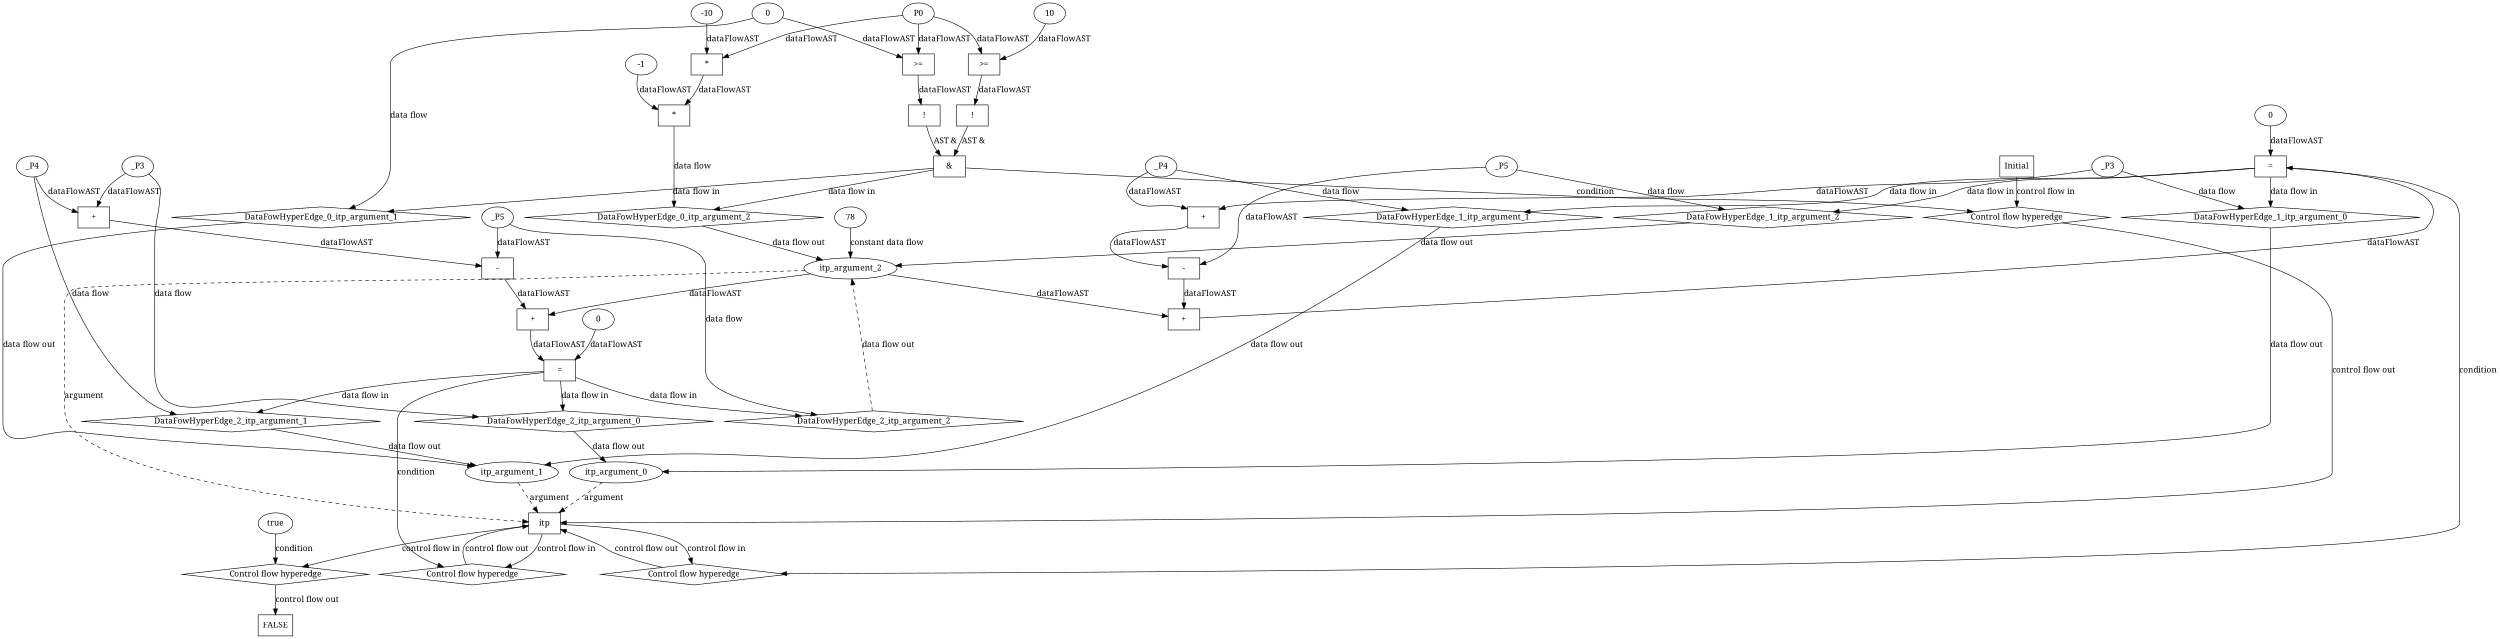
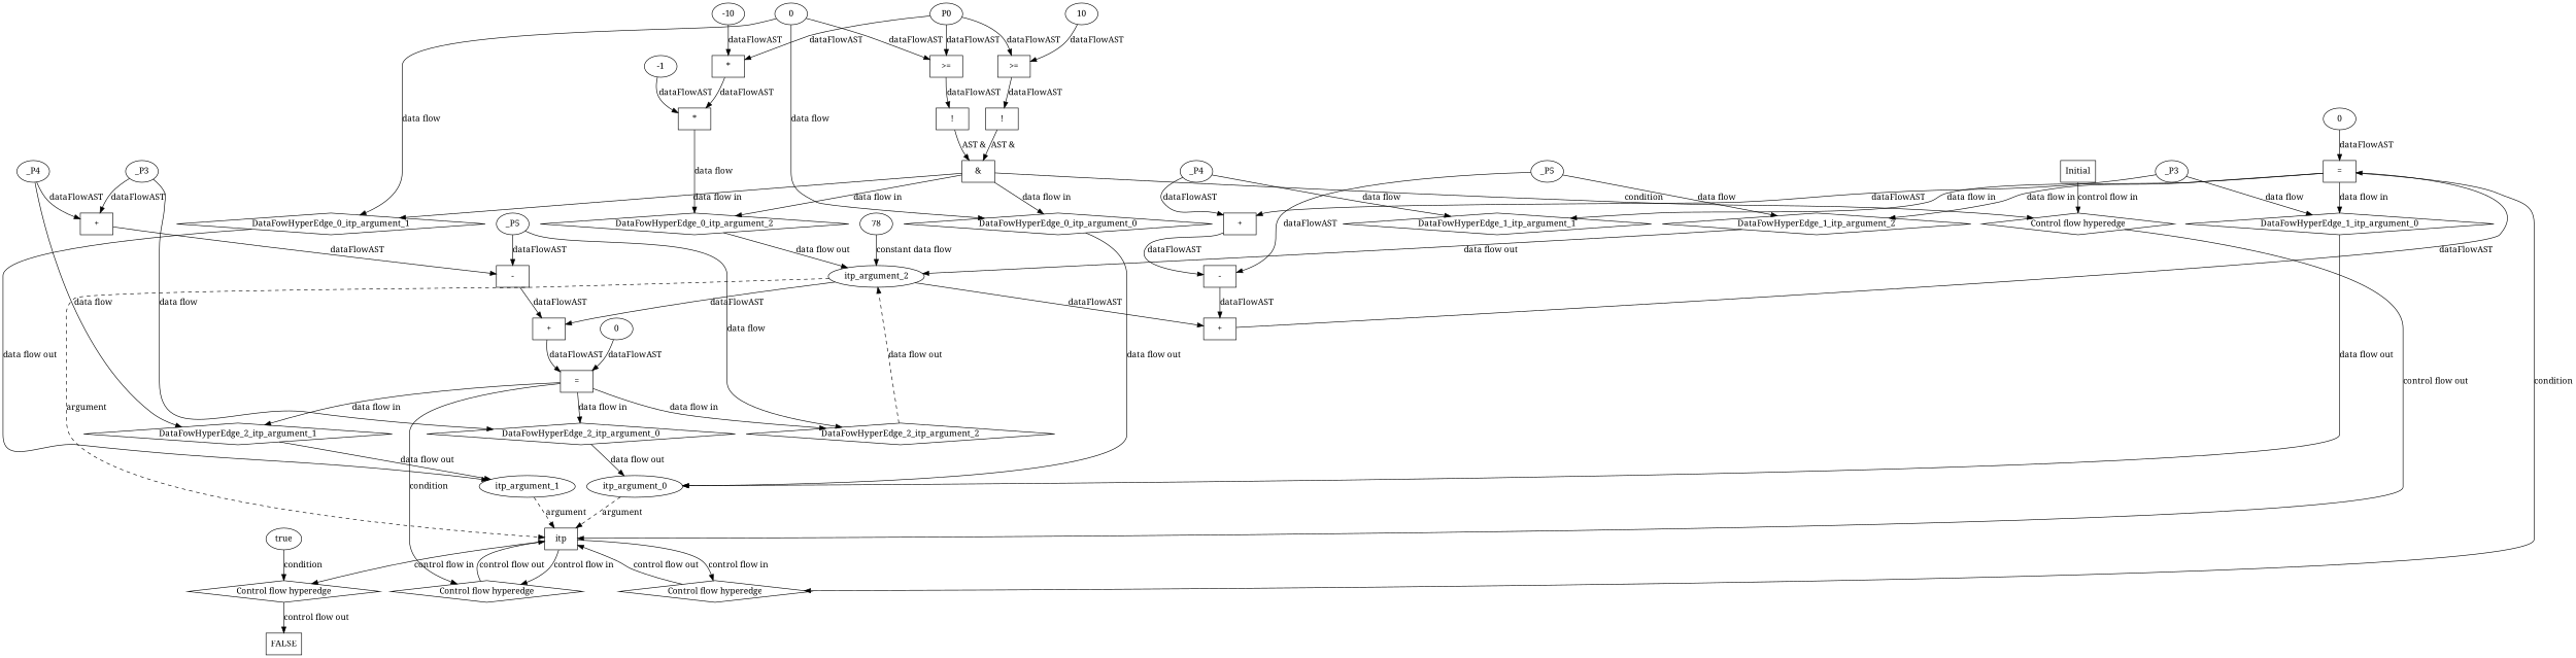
  digraph {
    fontname="Noto Serif"
    node [fontname="Noto Serif" shape=rect]
    edge [fontname="Noto Serif"]
    n1 [label=itp nodeName=itp]
    n2 [label="Control flow hyperedge" nodeName=ControlFowHyperEdge_1 shape=diamond]
    n3 [label="Control flow hyperedge" nodeName=ControlFowHyperEdge_2 shape=diamond]
    n4 [label="Control flow hyperedge" nodeName=ControlFowHyperEdge_3 shape=diamond]
    n5 [label=FALSE nodeName=FALSE]
    n6 [label=Initial nodeName=Initial]
    n7 [label="Control flow hyperedge" nodeName=ControlFowHyperEdge_0 shape=diamond]
    n8 [label=itp_argument_0 nodeName=argument0 shape=oval]
    n9 [label=itp_argument_1 nodeName=argument1 shape=oval]
    n10 [label=itp_argument_2 nodeName=argument2 shape=oval]
    n11 [label="+" nodeName=xxxitp___itp_1xxxguard_0_node_1]
    n12 [label="+" nodeName=xxxitp___itp_2xxxguard_0_node_1]
    n13 [label="=" nodeName=xxxitp___itp_1xxxguard_0_node_0]
    n14 [label="=" nodeName=xxxitp___itp_2xxxguard_0_node_0]
    n15 [label="&" nodeName=xxxitp___Initial_0xxx_and]
+   n16 [label=DataFowHyperEdge_0_itp_argument_0 nodeName=DataFowHyperEdge_0_itp_argument_0 shape=diamond]
    n17 [label=DataFowHyperEdge_0_itp_argument_1 nodeName=DataFowHyperEdge_0_itp_argument_1 shape=diamond]
    n18 [label=DataFowHyperEdge_0_itp_argument_2 nodeName=DataFowHyperEdge_0_itp_argument_2 shape=diamond]
    n19 [label="!" nodeName=xxxitp___Initial_0xxxguard_0_node_0]
    n20 [label=">=" nodeName=xxxitp___Initial_0xxxguard_0_node_1]
    n21 [label=0 nodeName=xxxitp___Initial_0xxxdataFlow_0_node_0 shape=""]
    n22 [label=P0 nodeName=xxxitp___Initial_0xxxdataFlow2_node_4 shape=""]
    n23 [label=">=" nodeName=xxxitp___Initial_0xxxguard1_node_1]
    n24 [label="*" nodeName=xxxitp___Initial_0xxxdataFlow2_node_2]
    n25 [label="!" nodeName=xxxitp___Initial_0xxxguard1_node_0]
    n26 [label="*" nodeName=xxxitp___Initial_0xxxdataFlow2_node_0]
    n27 [label=10 nodeName=xxxitp___Initial_0xxxguard1_node_3 shape=""]
    n28 [label=-1 nodeName=xxxitp___Initial_0xxxdataFlow2_node_1 shape=""]
    n29 [label=-10 nodeName=xxxitp___Initial_0xxxdataFlow2_node_3 shape=""]
    n30 [label=DataFowHyperEdge_1_itp_argument_0 nodeName=DataFowHyperEdge_1_itp_argument_0 shape=diamond]
    n31 [label=DataFowHyperEdge_1_itp_argument_1 nodeName=DataFowHyperEdge_1_itp_argument_1 shape=diamond]
    n32 [label=DataFowHyperEdge_1_itp_argument_2 nodeName=DataFowHyperEdge_1_itp_argument_2 shape=diamond]
    n33 [label="-" nodeName=xxxitp___itp_1xxxguard_0_node_3]
    n34 [label="+" nodeName=xxxitp___itp_1xxxguard_0_node_4]
    n35 [label=0 nodeName=xxxitp___itp_1xxxguard_0_node_8 shape=""]
    n36 [label=_P5 nodeName=xxxitp___itp_1xxxdataFlow2_node_0 shape=""]
    n37 [label=_P4 nodeName=xxxitp___itp_1xxxdataFlow1_node_0 shape=""]
    n38 [label=_P3 nodeName=xxxitp___itp_1xxxdataFlow_0_node_0 shape=""]
    n39 [label=DataFowHyperEdge_2_itp_argument_0 nodeName=DataFowHyperEdge_2_itp_argument_0 shape=diamond]
    n40 [label=DataFowHyperEdge_2_itp_argument_1 nodeName=DataFowHyperEdge_2_itp_argument_1 shape=diamond]
    n41 [label=DataFowHyperEdge_2_itp_argument_2 nodeName=DataFowHyperEdge_2_itp_argument_2 shape=diamond]
    n42 [label="-" nodeName=xxxitp___itp_2xxxguard_0_node_3]
    n43 [label="+" nodeName=xxxitp___itp_2xxxguard_0_node_4]
    n44 [label=0 nodeName=xxxitp___itp_2xxxguard_0_node_8 shape=""]
    n45 [label=_P5 nodeName=xxxitp___itp_2xxxdataFlow2_node_0 shape=""]
    n46 [label=_P4 nodeName=xxxitp___itp_2xxxdataFlow1_node_0 shape=""]
    n47 [label=_P3 nodeName=xxxitp___itp_2xxxdataFlow_0_node_0 shape=""]
    n48 [label=true nodeName=xxxFALSE___itp_3xxxguard_0_node_0 shape=""]
    n49 [label=78 nodeName=xxxFALSE___itp_3xxxitp_argument_2_constant_78 shape=""]
    n1 -> n2 [label="control flow in"]
    n1 -> n3 [label="control flow in"]
    n1 -> n4 [label="control flow in"]
    n2 -> n1 [label="control flow out"]
    n3 -> n1 [label="control flow out"]
    n4 -> n5 [label="control flow out"]
    n6 -> n7 [label="control flow in"]
    n7 -> n1 [label="control flow out"]
    n8 -> n1 [label=argument style=dashed]
    n9 -> n1 [label=argument style=dashed]
    n10 -> n1 [label=argument style=dashed]
    n10 -> n11 [label=dataFlowAST]
    n10 -> n12 [label=dataFlowAST]
    n11 -> n13 [label=dataFlowAST]
    n12 -> n14 [label=dataFlowAST]
    n13 -> n2 [label=condition]
    n13 -> n30 [label="data flow in"]
    n13 -> n31 [label="data flow in"]
    n13 -> n32 [label="data flow in"]
    n14 -> n3 [label=condition]
    n14 -> n39 [label="data flow in"]
    n14 -> n40 [label="data flow in"]
    n14 -> n41 [label="data flow in"]
    n15 -> n7 [label=condition]
+   n15 -> n16 [label="data flow in"]
    n15 -> n17 [label="data flow in"]
    n15 -> n18 [label="data flow in"]
+   n16 -> n8 [label="data flow out"]
    n17 -> n9 [label="data flow out"]
    n18 -> n10 [label="data flow out"]
    n19 -> n15 [label="AST &"]
    n20 -> n19 [label=dataFlowAST]
+   n21 -> n16 [label="data flow"]
    n21 -> n17 [label="data flow"]
    n21 -> n20 [label=dataFlowAST]
    n22 -> n20 [label=dataFlowAST]
    n22 -> n23 [label=dataFlowAST]
    n22 -> n24 [label=dataFlowAST]
    n23 -> n25 [label=dataFlowAST]
    n24 -> n26 [label=dataFlowAST]
    n25 -> n15 [label="AST &"]
    n26 -> n18 [label="data flow"]
    n27 -> n23 [label=dataFlowAST]
    n28 -> n26 [label=dataFlowAST]
    n29 -> n24 [label=dataFlowAST]
    n30 -> n8 [label="data flow out"]
-   n31 -> n9 [label="data flow out"]
    n32 -> n10 [label="data flow out"]
    n33 -> n11 [label=dataFlowAST]
    n34 -> n33 [label=dataFlowAST]
    n35 -> n13 [label=dataFlowAST]
    n36 -> n32 [label="data flow"]
    n36 -> n33 [label=dataFlowAST]
    n37 -> n31 [label="data flow"]
    n37 -> n34 [label=dataFlowAST]
    n38 -> n30 [label="data flow"]
    n38 -> n34 [label=dataFlowAST]
    n39 -> n8 [label="data flow out"]
    n40 -> n9 [label="data flow out"]
    n41 -> n10 [label="data flow out" style=dashed]
    n42 -> n12 [label=dataFlowAST]
    n43 -> n42 [label=dataFlowAST]
    n44 -> n14 [label=dataFlowAST]
    n45 -> n41 [label="data flow"]
    n45 -> n42 [label=dataFlowAST]
    n46 -> n40 [label="data flow"]
    n46 -> n43 [label=dataFlowAST]
    n47 -> n39 [label="data flow"]
    n47 -> n43 [label=dataFlowAST]
    n48 -> n4 [label=condition]
    n49 -> n10 [label="constant data flow"]
  }
